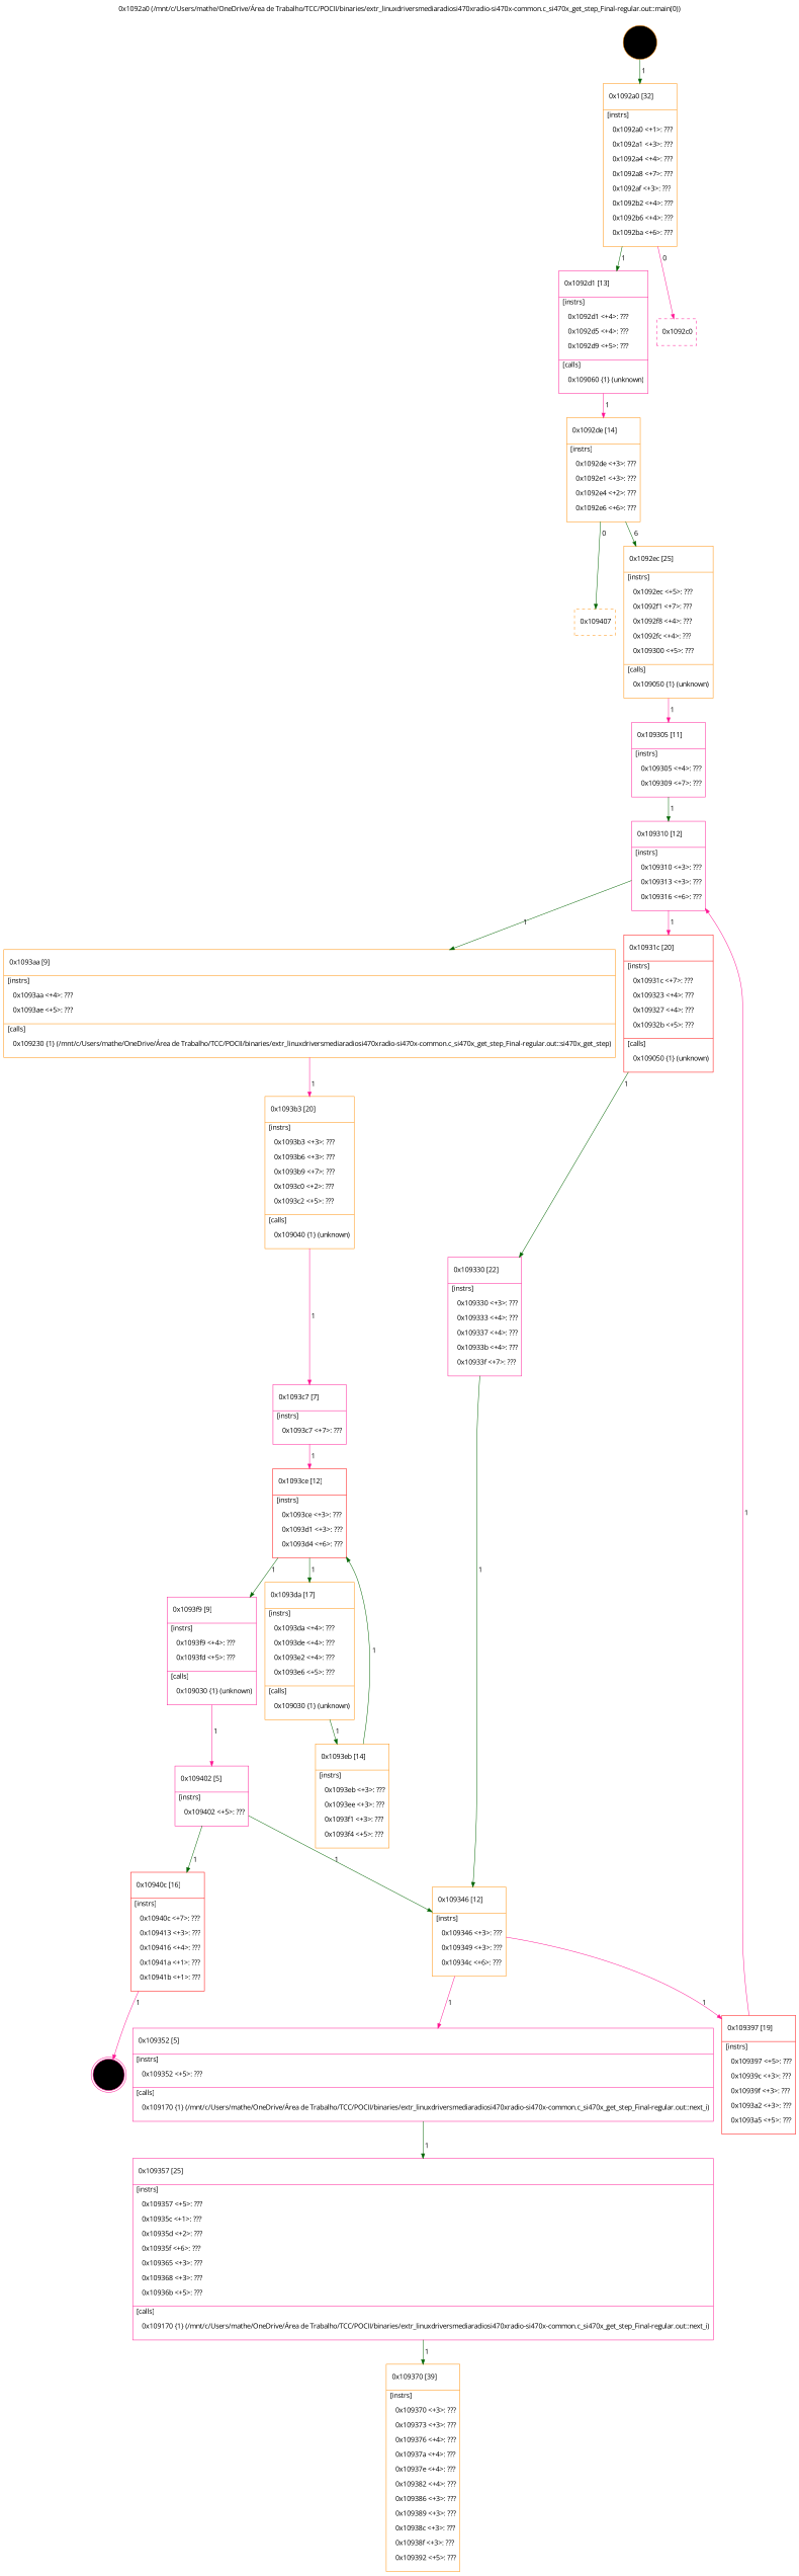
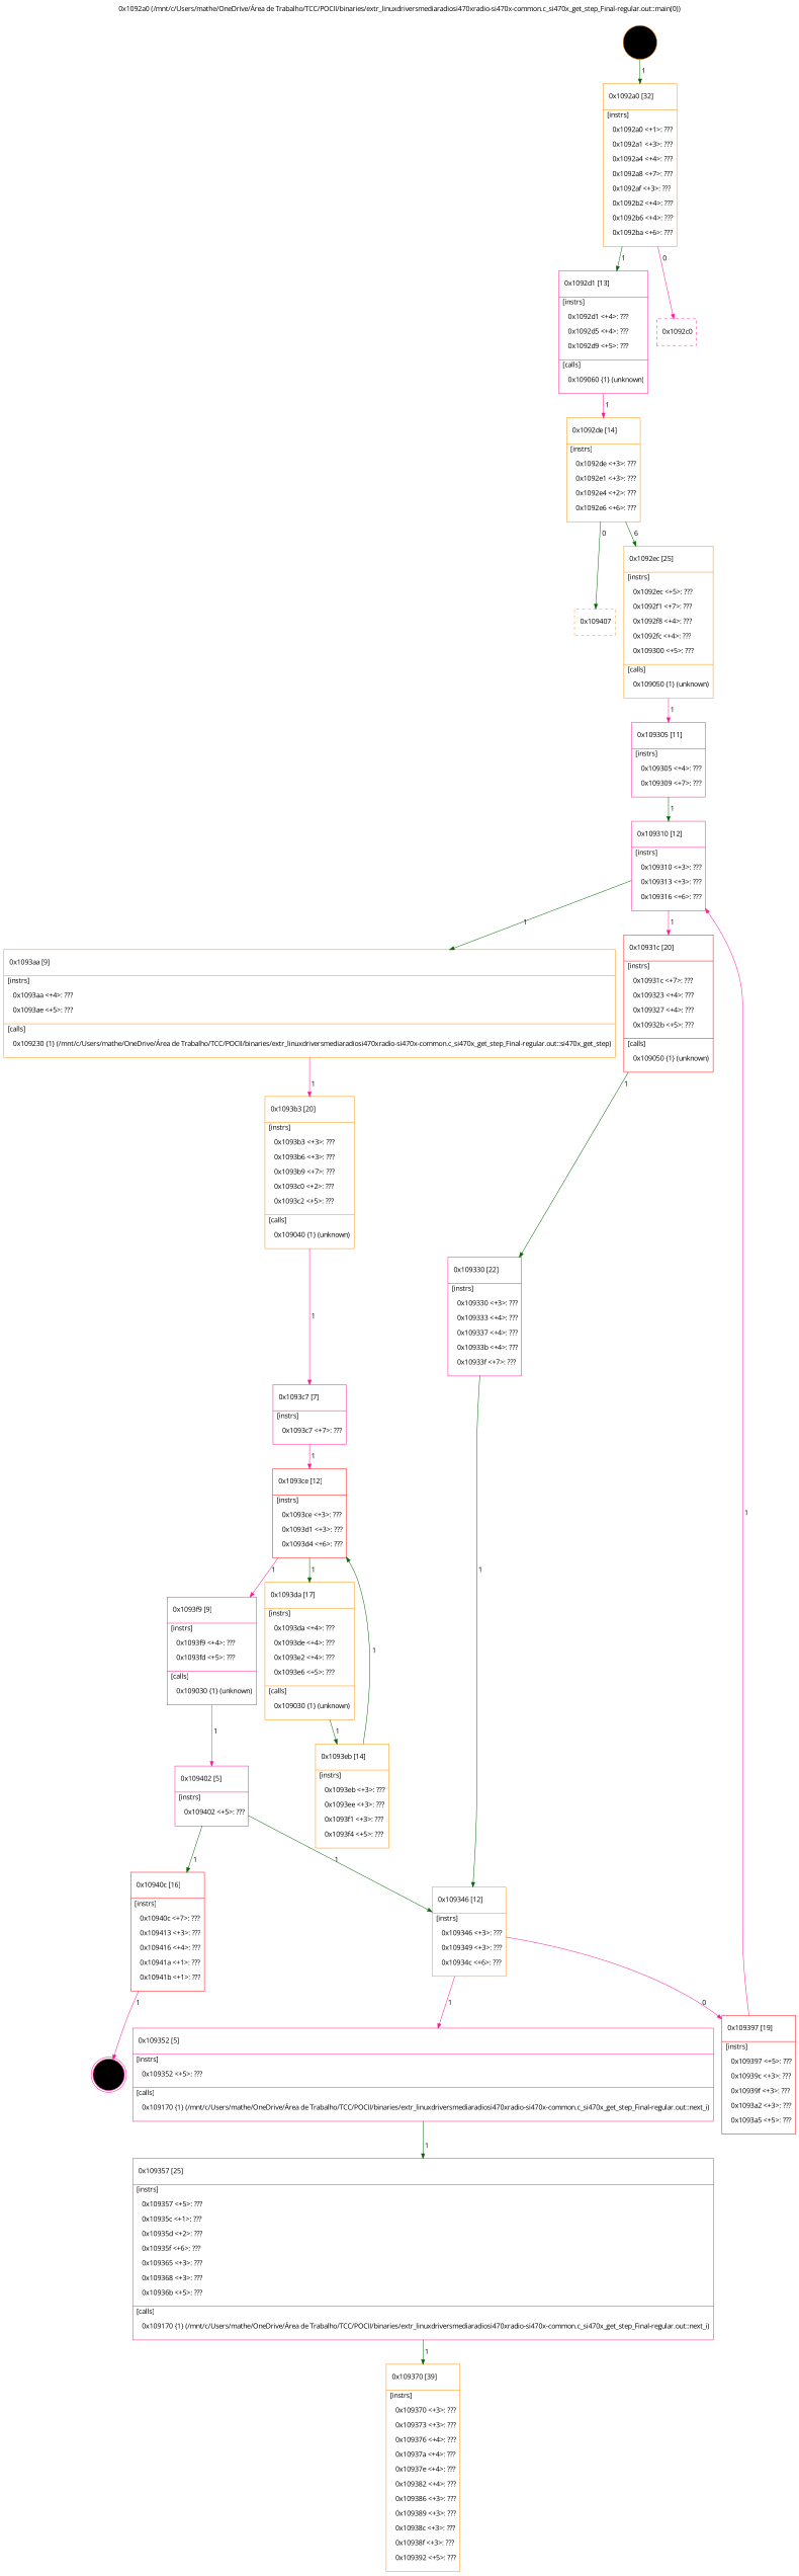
  digraph {
    fontname="Open Sans"
    label="0x1092a0 (/mnt/c/Users/mathe/OneDrive/Área de Trabalho/TCC/POCII/binaries/extr_linuxdriversmediaradiosi470xradio-si470x-common.c_si470x_get_step_Final-regular.out::main(0))"
    labelloc=t
    node [color=darkorange fontname="Open Sans" shape=record]
    edge [color=darkgreen fontname="Open Sans"]
    Entry [fillcolor=black height=0.3 shape=circle style=filled width=0.3]
    n2 [label="{\n     0x1092a0 [32]\l\n     | [instrs]\l\n     &nbsp;&nbsp;0x1092a0 \<+1\>: ???\l\n     &nbsp;&nbsp;0x1092a1 \<+3\>: ???\l\n     &nbsp;&nbsp;0x1092a4 \<+4\>: ???\l\n     &nbsp;&nbsp;0x1092a8 \<+7\>: ???\l\n     &nbsp;&nbsp;0x1092af \<+3\>: ???\l\n     &nbsp;&nbsp;0x1092b2 \<+4\>: ???\l\n     &nbsp;&nbsp;0x1092b6 \<+4\>: ???\l\n     &nbsp;&nbsp;0x1092ba \<+6\>: ???\l\n  }"]
    n3 [color=deeppink label="{\n     0x1092d1 [13]\l\n     | [instrs]\l\n     &nbsp;&nbsp;0x1092d1 \<+4\>: ???\l\n     &nbsp;&nbsp;0x1092d5 \<+4\>: ???\l\n     &nbsp;&nbsp;0x1092d9 \<+5\>: ???\l\n     | [calls]\l\n     &nbsp;&nbsp;0x109060 \{1\} (unknown)\l\n  }"]
    n4 [color=deeppink label="{\n     0x1092c0\l\n  }" style=dashed]
    n5 [label="{\n     0x1092de [14]\l\n     | [instrs]\l\n     &nbsp;&nbsp;0x1092de \<+3\>: ???\l\n     &nbsp;&nbsp;0x1092e1 \<+3\>: ???\l\n     &nbsp;&nbsp;0x1092e4 \<+2\>: ???\l\n     &nbsp;&nbsp;0x1092e6 \<+6\>: ???\l\n  }"]
    n6 [label="{\n     0x109407\l\n  }" style=dashed]
    n7 [label="{\n     0x1092ec [25]\l\n     | [instrs]\l\n     &nbsp;&nbsp;0x1092ec \<+5\>: ???\l\n     &nbsp;&nbsp;0x1092f1 \<+7\>: ???\l\n     &nbsp;&nbsp;0x1092f8 \<+4\>: ???\l\n     &nbsp;&nbsp;0x1092fc \<+4\>: ???\l\n     &nbsp;&nbsp;0x109300 \<+5\>: ???\l\n     | [calls]\l\n     &nbsp;&nbsp;0x109050 \{1\} (unknown)\l\n  }"]
    n8 [color=deeppink label="{\n     0x109305 [11]\l\n     | [instrs]\l\n     &nbsp;&nbsp;0x109305 \<+4\>: ???\l\n     &nbsp;&nbsp;0x109309 \<+7\>: ???\l\n  }"]
    n9 [color=deeppink label="{\n     0x109310 [12]\l\n     | [instrs]\l\n     &nbsp;&nbsp;0x109310 \<+3\>: ???\l\n     &nbsp;&nbsp;0x109313 \<+3\>: ???\l\n     &nbsp;&nbsp;0x109316 \<+6\>: ???\l\n  }"]
    Exit [color=deeppink fillcolor=black height=0.3 peripheries=2 shape=circle style=filled width=0.3]
    n11 [label="{\n     0x1093aa [9]\l\n     | [instrs]\l\n     &nbsp;&nbsp;0x1093aa \<+4\>: ???\l\n     &nbsp;&nbsp;0x1093ae \<+5\>: ???\l\n     | [calls]\l\n     &nbsp;&nbsp;0x109230 \{1\} (/mnt/c/Users/mathe/OneDrive/Área de Trabalho/TCC/POCII/binaries/extr_linuxdriversmediaradiosi470xradio-si470x-common.c_si470x_get_step_Final-regular.out::si470x_get_step)\l\n  }"]
    n12 [color=red label="{\n     0x10931c [20]\l\n     | [instrs]\l\n     &nbsp;&nbsp;0x10931c \<+7\>: ???\l\n     &nbsp;&nbsp;0x109323 \<+4\>: ???\l\n     &nbsp;&nbsp;0x109327 \<+4\>: ???\l\n     &nbsp;&nbsp;0x10932b \<+5\>: ???\l\n     | [calls]\l\n     &nbsp;&nbsp;0x109050 \{1\} (unknown)\l\n  }"]
    n13 [label="{\n     0x1093b3 [20]\l\n     | [instrs]\l\n     &nbsp;&nbsp;0x1093b3 \<+3\>: ???\l\n     &nbsp;&nbsp;0x1093b6 \<+3\>: ???\l\n     &nbsp;&nbsp;0x1093b9 \<+7\>: ???\l\n     &nbsp;&nbsp;0x1093c0 \<+2\>: ???\l\n     &nbsp;&nbsp;0x1093c2 \<+5\>: ???\l\n     | [calls]\l\n     &nbsp;&nbsp;0x109040 \{1\} (unknown)\l\n  }"]
    n14 [color=deeppink label="{\n     0x109330 [22]\l\n     | [instrs]\l\n     &nbsp;&nbsp;0x109330 \<+3\>: ???\l\n     &nbsp;&nbsp;0x109333 \<+4\>: ???\l\n     &nbsp;&nbsp;0x109337 \<+4\>: ???\l\n     &nbsp;&nbsp;0x10933b \<+4\>: ???\l\n     &nbsp;&nbsp;0x10933f \<+7\>: ???\l\n  }"]
    n15 [color=deeppink label="{\n     0x1093c7 [7]\l\n     | [instrs]\l\n     &nbsp;&nbsp;0x1093c7 \<+7\>: ???\l\n  }"]
    n16 [label="{\n     0x109346 [12]\l\n     | [instrs]\l\n     &nbsp;&nbsp;0x109346 \<+3\>: ???\l\n     &nbsp;&nbsp;0x109349 \<+3\>: ???\l\n     &nbsp;&nbsp;0x10934c \<+6\>: ???\l\n  }"]
    n17 [color=red label="{\n     0x109397 [19]\l\n     | [instrs]\l\n     &nbsp;&nbsp;0x109397 \<+5\>: ???\l\n     &nbsp;&nbsp;0x10939c \<+3\>: ???\l\n     &nbsp;&nbsp;0x10939f \<+3\>: ???\l\n     &nbsp;&nbsp;0x1093a2 \<+3\>: ???\l\n     &nbsp;&nbsp;0x1093a5 \<+5\>: ???\l\n  }"]
    n18 [color=deeppink label="{\n     0x109352 [5]\l\n     | [instrs]\l\n     &nbsp;&nbsp;0x109352 \<+5\>: ???\l\n     | [calls]\l\n     &nbsp;&nbsp;0x109170 \{1\} (/mnt/c/Users/mathe/OneDrive/Área de Trabalho/TCC/POCII/binaries/extr_linuxdriversmediaradiosi470xradio-si470x-common.c_si470x_get_step_Final-regular.out::next_i)\l\n  }"]
    n19 [color=deeppink label="{\n     0x109357 [25]\l\n     | [instrs]\l\n     &nbsp;&nbsp;0x109357 \<+5\>: ???\l\n     &nbsp;&nbsp;0x10935c \<+1\>: ???\l\n     &nbsp;&nbsp;0x10935d \<+2\>: ???\l\n     &nbsp;&nbsp;0x10935f \<+6\>: ???\l\n     &nbsp;&nbsp;0x109365 \<+3\>: ???\l\n     &nbsp;&nbsp;0x109368 \<+3\>: ???\l\n     &nbsp;&nbsp;0x10936b \<+5\>: ???\l\n     | [calls]\l\n     &nbsp;&nbsp;0x109170 \{1\} (/mnt/c/Users/mathe/OneDrive/Área de Trabalho/TCC/POCII/binaries/extr_linuxdriversmediaradiosi470xradio-si470x-common.c_si470x_get_step_Final-regular.out::next_i)\l\n  }"]
    n20 [label="{\n     0x109370 [39]\l\n     | [instrs]\l\n     &nbsp;&nbsp;0x109370 \<+3\>: ???\l\n     &nbsp;&nbsp;0x109373 \<+3\>: ???\l\n     &nbsp;&nbsp;0x109376 \<+4\>: ???\l\n     &nbsp;&nbsp;0x10937a \<+4\>: ???\l\n     &nbsp;&nbsp;0x10937e \<+4\>: ???\l\n     &nbsp;&nbsp;0x109382 \<+4\>: ???\l\n     &nbsp;&nbsp;0x109386 \<+3\>: ???\l\n     &nbsp;&nbsp;0x109389 \<+3\>: ???\l\n     &nbsp;&nbsp;0x10938c \<+3\>: ???\l\n     &nbsp;&nbsp;0x10938f \<+3\>: ???\l\n     &nbsp;&nbsp;0x109392 \<+5\>: ???\l\n  }"]
    n21 [color=red label="{\n     0x10940c [16]\l\n     | [instrs]\l\n     &nbsp;&nbsp;0x10940c \<+7\>: ???\l\n     &nbsp;&nbsp;0x109413 \<+3\>: ???\l\n     &nbsp;&nbsp;0x109416 \<+4\>: ???\l\n     &nbsp;&nbsp;0x10941a \<+1\>: ???\l\n     &nbsp;&nbsp;0x10941b \<+1\>: ???\l\n  }"]
    n22 [color=red label="{\n     0x1093ce [12]\l\n     | [instrs]\l\n     &nbsp;&nbsp;0x1093ce \<+3\>: ???\l\n     &nbsp;&nbsp;0x1093d1 \<+3\>: ???\l\n     &nbsp;&nbsp;0x1093d4 \<+6\>: ???\l\n  }"]
    n23 [color=deeppink label="{\n     0x1093f9 [9]\l\n     | [instrs]\l\n     &nbsp;&nbsp;0x1093f9 \<+4\>: ???\l\n     &nbsp;&nbsp;0x1093fd \<+5\>: ???\l\n     | [calls]\l\n     &nbsp;&nbsp;0x109030 \{1\} (unknown)\l\n  }"]
    n24 [label="{\n     0x1093da [17]\l\n     | [instrs]\l\n     &nbsp;&nbsp;0x1093da \<+4\>: ???\l\n     &nbsp;&nbsp;0x1093de \<+4\>: ???\l\n     &nbsp;&nbsp;0x1093e2 \<+4\>: ???\l\n     &nbsp;&nbsp;0x1093e6 \<+5\>: ???\l\n     | [calls]\l\n     &nbsp;&nbsp;0x109030 \{1\} (unknown)\l\n  }"]
    n25 [color=deeppink label="{\n     0x109402 [5]\l\n     | [instrs]\l\n     &nbsp;&nbsp;0x109402 \<+5\>: ???\l\n  }"]
    n26 [label="{\n     0x1093eb [14]\l\n     | [instrs]\l\n     &nbsp;&nbsp;0x1093eb \<+3\>: ???\l\n     &nbsp;&nbsp;0x1093ee \<+3\>: ???\l\n     &nbsp;&nbsp;0x1093f1 \<+3\>: ???\l\n     &nbsp;&nbsp;0x1093f4 \<+5\>: ???\l\n  }"]
    Entry -> n2 [label=" 1"]
    n2 -> n3 [label=" 1"]
    n2 -> n4 [color=deeppink label=" 0"]
    n3 -> n5 [color=deeppink label=" 1"]
    n5 -> n6 [label=" 0"]
    n5 -> n7 [label=" 6"]
    n7 -> n8 [color=deeppink label=" 1"]
    n8 -> n9 [label=" 1"]
    n9 -> n11 [label=" 1"]
    n9 -> n12 [color=deeppink label=" 1"]
    n11 -> n13 [color=deeppink label=" 1"]
    n12 -> n14 [label=" 1"]
    n13 -> n15 [color=deeppink label=" 1"]
    n14 -> n16 [label=" 1"]
    n15 -> n22 [color=deeppink label=" 1"]
-   n16 -> n17 [color=deeppink label=" 1"]
+   n16 -> n17 [color=deeppink label=" 0"]
    n16 -> n18 [color=deeppink label=" 1"]
    n17 -> n9 [color=deeppink label=" 1"]
    n18 -> n19 [label=" 1"]
    n19 -> n20 [label=" 1"]
    n21 -> Exit [color=deeppink label=" 1"]
-   n22 -> n23 [label=" 1"]
+   n22 -> n23 [color=deeppink label=" 1"]
    n22 -> n24 [label=" 1"]
    n23 -> n25 [color=deeppink label=" 1"]
    n24 -> n26 [label=" 1"]
    n25 -> n16 [label=" 1"]
    n25 -> n21 [label=" 1"]
    n26 -> n22 [label=" 1"]
  }
